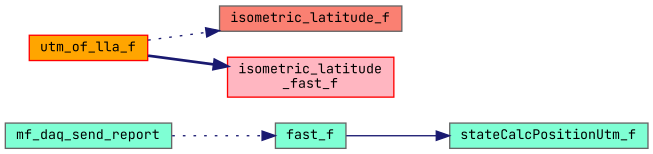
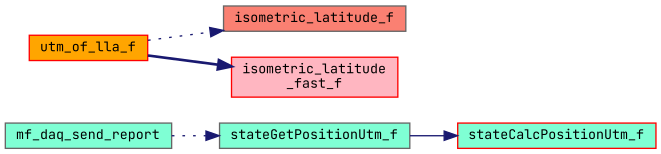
  digraph {
    fontname="JetBrains Mono"
    rankdir=LR
    node [color=gray40 fillcolor=aquamarine fontname="JetBrains Mono" fontsize=10 shape=record style=filled]
    edge [color=midnightblue fontname="JetBrains Mono" fontsize=10 labelfontname=FreeSans labelfontsize=10 style=dotted]
    n1 [fontcolor=black height=0.2 label=mf_daq_send_report width=0.4]
-   n2 [height=0.2 label=fast_f width=0.4]
-   n3 [height=0.2 label=stateCalcPositionUtm_f width=0.4]
+   n2 [height=0.2 label=stateGetPositionUtm_f width=0.4]
+   n3 [color=red height=0.2 label=stateCalcPositionUtm_f width=0.4]
    n4 [color=red fillcolor=orange height=0.2 label=utm_of_lla_f width=0.4]
    n5 [fillcolor=salmon height=0.2 label=isometric_latitude_f width=0.4]
    n6 [color=red fillcolor=lightpink height=0.2 label="isometric_latitude\l_fast_f" width=0.4]
    n1 -> n2
    n2 -> n3 [style=solid]
    n4 -> n5
    n4 -> n6 [style=bold]
  }
